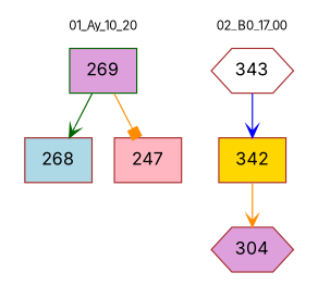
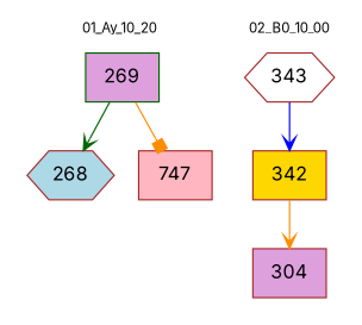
  digraph {
    fontname=Inter
    node [color=brown fillcolor=plum fontname=Inter shape=box style=filled]
    edge [arrowhead=vee color=darkorange fontname=Inter]
    n1 [color=darkgreen label=269]
-   n2 [fillcolor=lightblue label=268]
-   n3 [fillcolor=lightpink label=247]
+   n2 [fillcolor=lightblue label=268 shape=hexagon]
+   n3 [fillcolor=lightpink label=747]
    n4 [fillcolor=white label=343 shape=hexagon]
    n5 [fillcolor=gold label=342]
-   n6 [label=304 shape=hexagon]
+   n6 [label=304]
    subgraph cluster_1 {
      color=white
      fontsize=10
      label="01_Ay_10_20"
      n1
      n2
      n3
    }
    subgraph cluster_2 {
      color=white
      fontsize=10
-     label="02_B0_17_00"
+     label="02_B0_10_00"
      n4
      n5
      n6
    }
    n1 -> n2 [color=darkgreen]
    n1 -> n3 [arrowhead=box]
    n4 -> n5 [color=blue]
    n5 -> n6
  }
